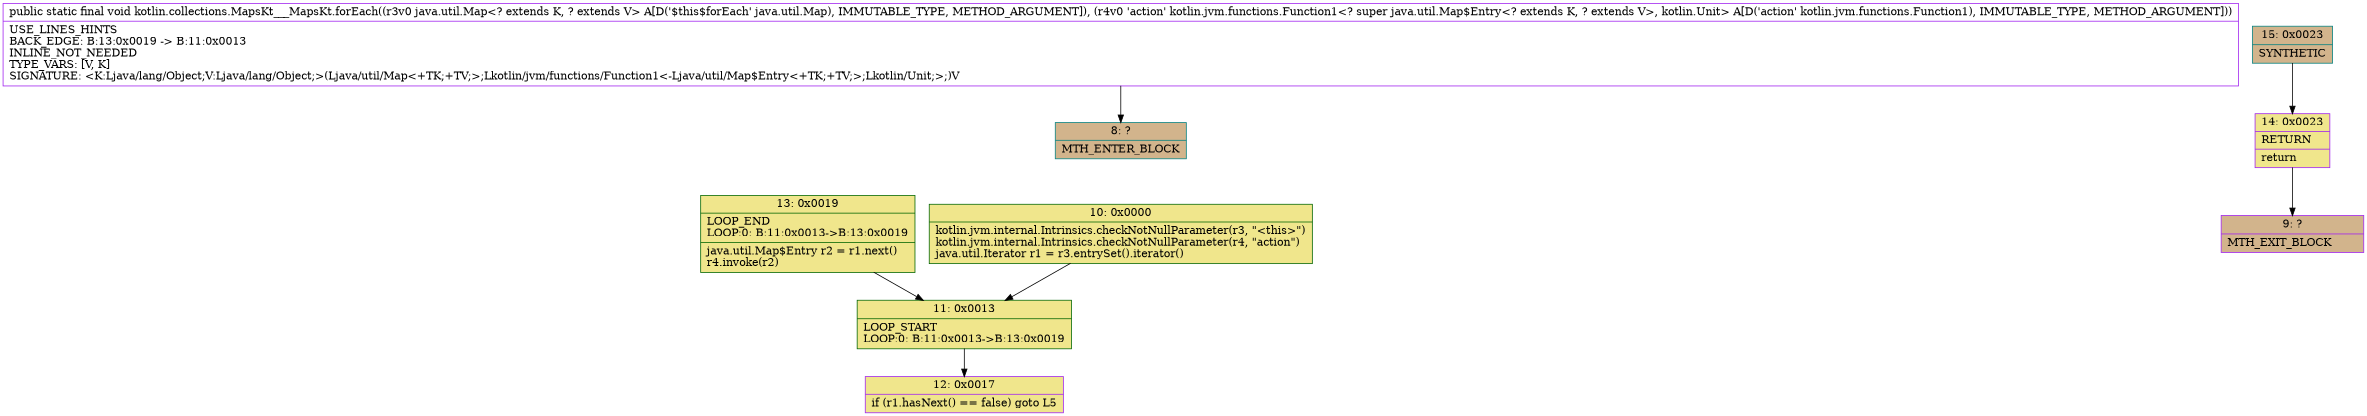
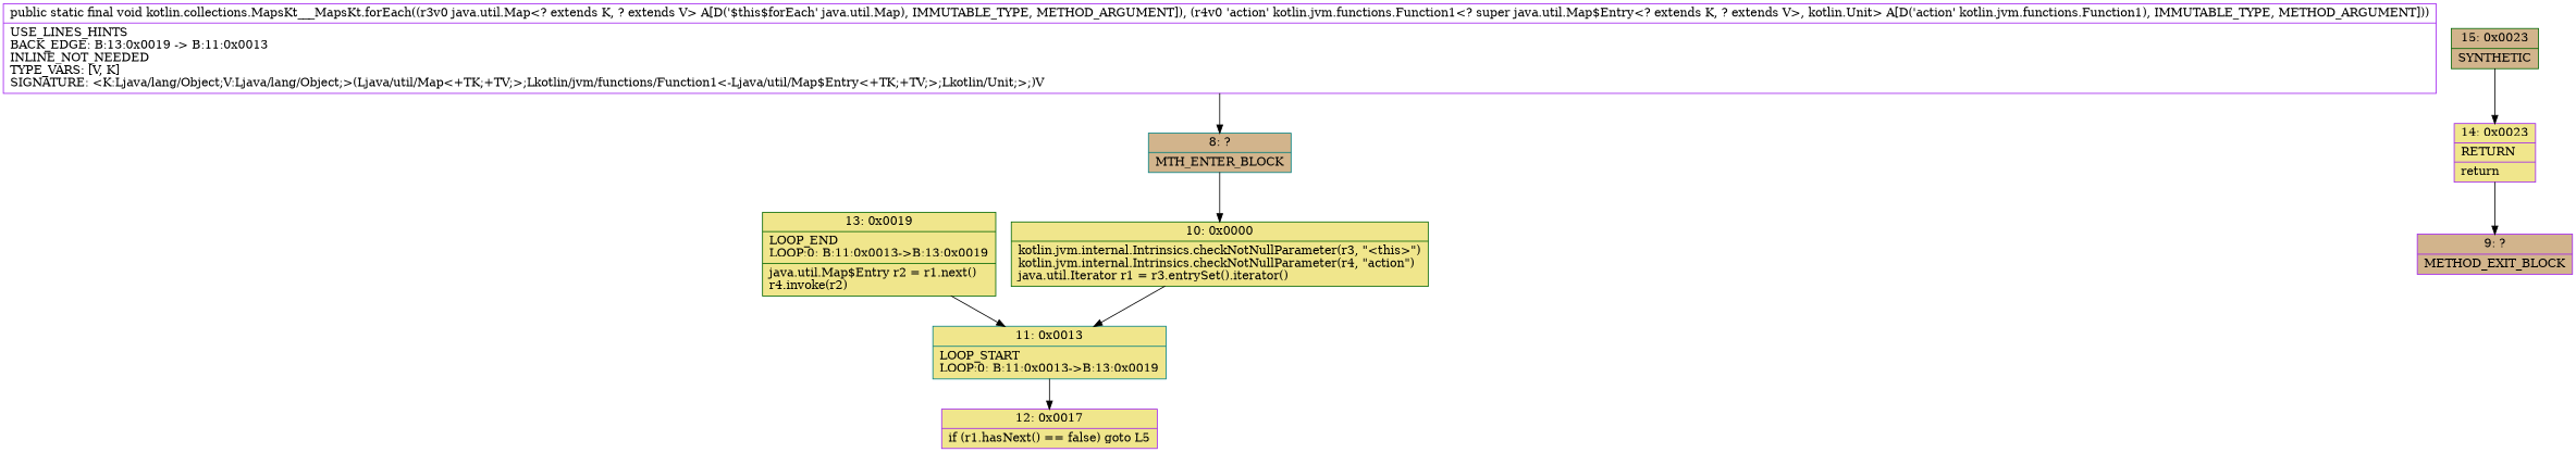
  digraph {
    node [color=purple fillcolor=khaki shape=record style=filled]
    n1 [color=teal fillcolor=tan label="{8\:\ ?|MTH_ENTER_BLOCK\l}"]
    n2 [color=darkgreen label="{10\:\ 0x0000|kotlin.jvm.internal.Intrinsics.checkNotNullParameter(r3, \"\<this\>\")\lkotlin.jvm.internal.Intrinsics.checkNotNullParameter(r4, \"action\")\ljava.util.Iterator r1 = r3.entrySet().iterator()\l}"]
-   n3 [color=darkgreen label="{11\:\ 0x0013|LOOP_START\lLOOP:0: B:11:0x0013\-\>B:13:0x0019\l}"]
+   n3 [color=teal label="{11\:\ 0x0013|LOOP_START\lLOOP:0: B:11:0x0013\-\>B:13:0x0019\l}"]
    n4 [label="{12\:\ 0x0017|if (r1.hasNext() == false) goto L5\l}"]
    n5 [color=darkgreen label="{13\:\ 0x0019|LOOP_END\lLOOP:0: B:11:0x0013\-\>B:13:0x0019\l|java.util.Map$Entry r2 = r1.next()\lr4.invoke(r2)\l}"]
-   n6 [color=teal fillcolor=tan label="{15\:\ 0x0023|SYNTHETIC\l}"]
+   n6 [color=darkgreen fillcolor=tan label="{15\:\ 0x0023|SYNTHETIC\l}"]
    n7 [label="{14\:\ 0x0023|RETURN\l|return\l}"]
-   n8 [fillcolor=tan label="{9\:\ ?|MTH_EXIT_BLOCK\l}"]
+   n8 [fillcolor=tan label="{9\:\ ?|METHOD_EXIT_BLOCK\l}"]
    n9 [fillcolor=white label="{public static final void kotlin.collections.MapsKt___MapsKt.forEach((r3v0 java.util.Map\<? extends K, ? extends V\> A[D('$this$forEach' java.util.Map), IMMUTABLE_TYPE, METHOD_ARGUMENT]), (r4v0 'action' kotlin.jvm.functions.Function1\<? super java.util.Map$Entry\<? extends K, ? extends V\>, kotlin.Unit\> A[D('action' kotlin.jvm.functions.Function1), IMMUTABLE_TYPE, METHOD_ARGUMENT]))  | USE_LINES_HINTS\lBACK_EDGE: B:13:0x0019 \-\> B:11:0x0013\lINLINE_NOT_NEEDED\lTYPE_VARS: [V, K]\lSIGNATURE: \<K:Ljava\/lang\/Object;V:Ljava\/lang\/Object;\>(Ljava\/util\/Map\<+TK;+TV;\>;Lkotlin\/jvm\/functions\/Function1\<\-Ljava\/util\/Map$Entry\<+TK;+TV;\>;Lkotlin\/Unit;\>;)V\l}"]
+   n1 -> n2
    n2 -> n3
    n3 -> n4
    n5 -> n3
    n6 -> n7
    n7 -> n8
    n9 -> n1
  }
